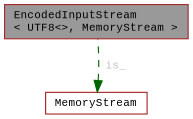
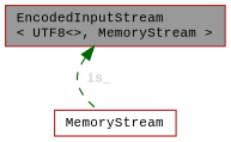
  digraph {
    fontname="Liberation Mono"
    node [color=brown fontname="Liberation Mono" fontsize=10 shape=box style=filled]
    n1 [fillcolor=grey60 fontcolor=black height=0.2 label="EncodedInputStream\l\< UTF8\<\>, MemoryStream \>" width=0.4]
    n2 [fillcolor=white height=0.2 label=MemoryStream width=0.4]
-   n2 -> n1 [color=darkgreen dir=back fontcolor=grey fontname="Liberation Mono" fontsize=10 label=" is_" labelfontname=Helvetica labelfontsize=10 style=dashed]
+   n1 -> n2 [color=darkgreen dir=back fontcolor=grey fontname="Liberation Mono" fontsize=10 label=" is_" labelfontname=Helvetica labelfontsize=10 style=dashed]
  }
